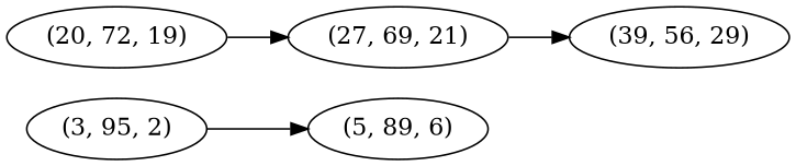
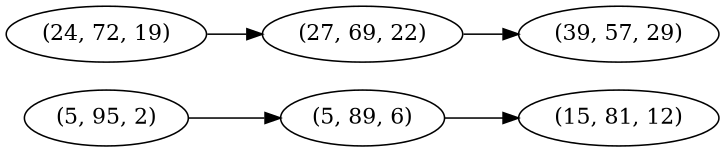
  digraph {
    rankdir=LR
    n1 [label="(5, 89, 6)"]
-   "(3, 95, 2)"
-   "(24, 72, 19)" [label="(20, 72, 19)"]
-   "(27, 69, 21)"
-   "(39, 57, 29)" [label="(39, 56, 29)"]
+   "(3, 95, 2)" [label="(5, 95, 2)"]
+   "(15, 81, 12)"
+   "(24, 72, 19)"
+   "(27, 69, 21)" [label="(27, 69, 22)"]
+   "(39, 57, 29)"
+   n1 -> "(15, 81, 12)"
    "(3, 95, 2)" -> n1
    "(24, 72, 19)" -> "(27, 69, 21)"
    "(27, 69, 21)" -> "(39, 57, 29)"
  }
